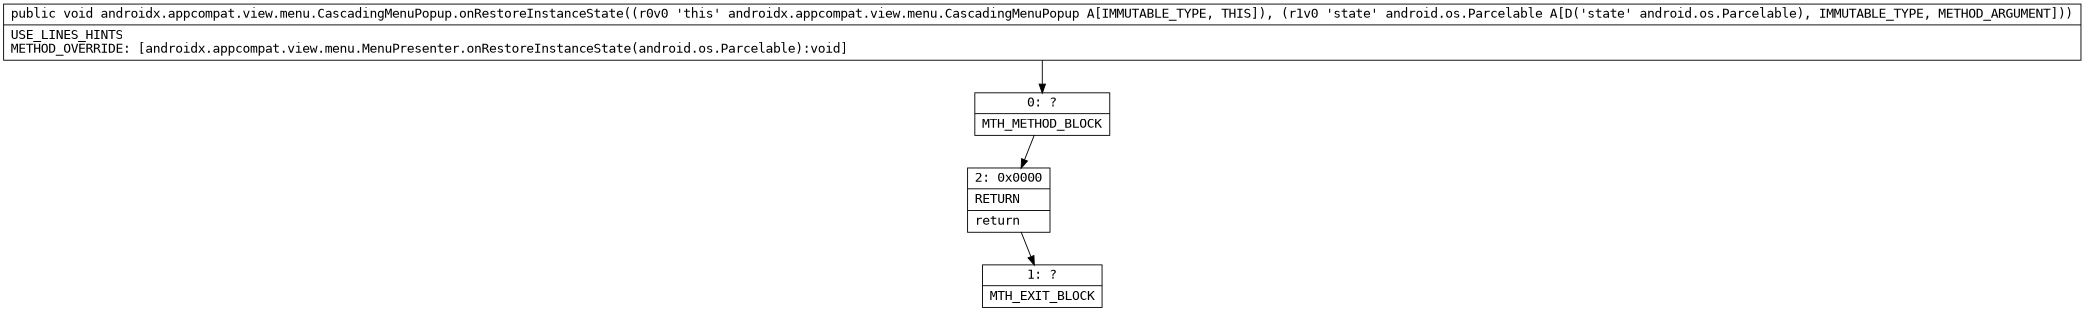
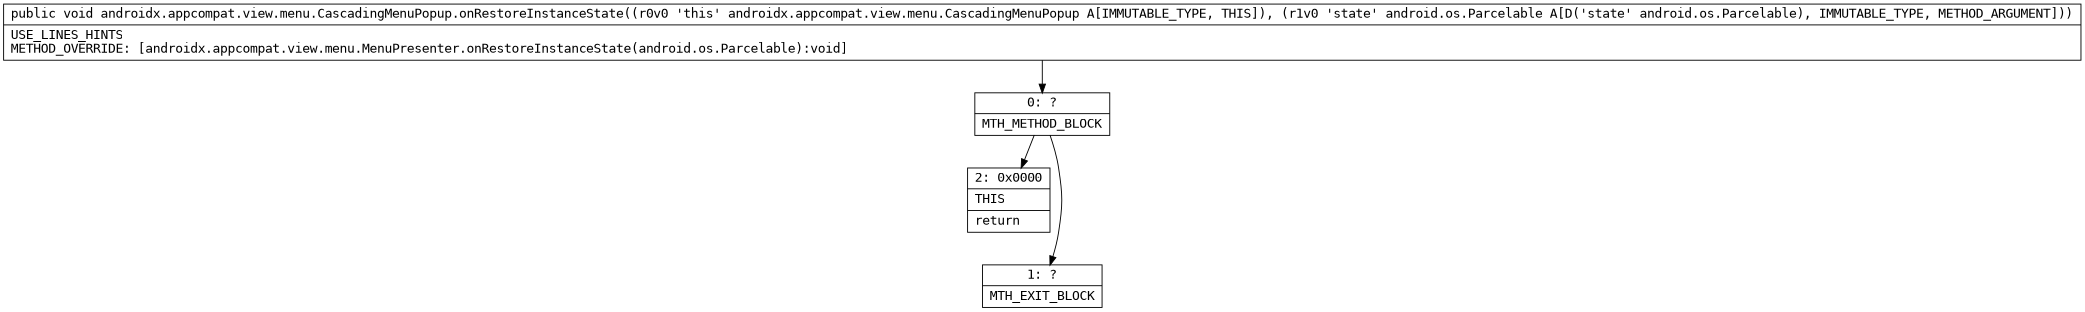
  digraph {
    fontname="DejaVu Sans Mono"
    node [fontname="DejaVu Sans Mono" shape=record]
    edge [fontname="DejaVu Sans Mono"]
    n1 [label="{0\:\ ?|MTH_METHOD_BLOCK\l}"]
-   n2 [label="{2\:\ 0x0000|RETURN\l|return\l}"]
+   n2 [label="{2\:\ 0x0000|THIS\l|return\l}"]
    n3 [label="{1\:\ ?|MTH_EXIT_BLOCK\l}"]
    n4 [label="{public void androidx.appcompat.view.menu.CascadingMenuPopup.onRestoreInstanceState((r0v0 'this' androidx.appcompat.view.menu.CascadingMenuPopup A[IMMUTABLE_TYPE, THIS]), (r1v0 'state' android.os.Parcelable A[D('state' android.os.Parcelable), IMMUTABLE_TYPE, METHOD_ARGUMENT]))  | USE_LINES_HINTS\lMETHOD_OVERRIDE: [androidx.appcompat.view.menu.MenuPresenter.onRestoreInstanceState(android.os.Parcelable):void]\l}"]
    n1 -> n2
-   n2 -> n3
+   n1 -> n3
    n4 -> n1
  }
